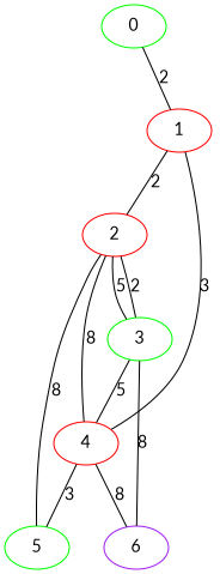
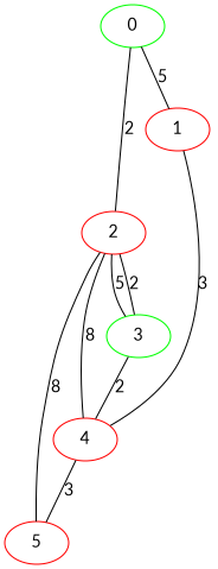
  graph {
    fontname=Lato
    node [color=red fontname=Lato weight=1]
    edge [fontname=Lato]
    0 [color=green weight=2]
    1
    2
    4
    3 [color=green weight=2]
-   5 [color=green]
-   6 [color=purple weight=4]
-   0 -- 1 [label=2]
-   1 -- 2 [label=2]
+   5
+   0 -- 1 [label=5]
+   0 -- 2 [label=2]
    1 -- 4 [label=3]
    2 -- 4 [label=8]
    2 -- 3 [label=2]
    2 -- 3 [label=5]
    2 -- 5 [label=8]
    4 -- 5 [label=3]
-   4 -- 6 [label=8]
-   3 -- 4 [label=5]
-   3 -- 6 [label=8]
+   3 -- 4 [label=2]
  }
